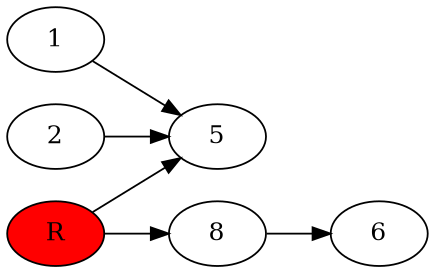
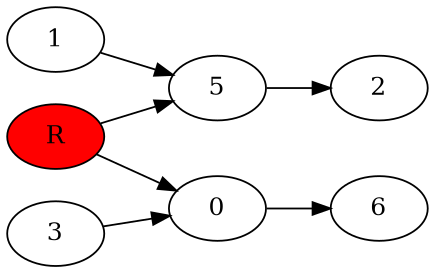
  digraph {
    rankdir=LR
    1
    5
    2
-   8
+   3
+   8 [label=0]
    6
    R [fillcolor="#ff0000" style=filled]
    1 -> 5
-   2 -> 5
+   5 -> 2
+   3 -> 8
    8 -> 6
    R -> 5
    R -> 8
  }
